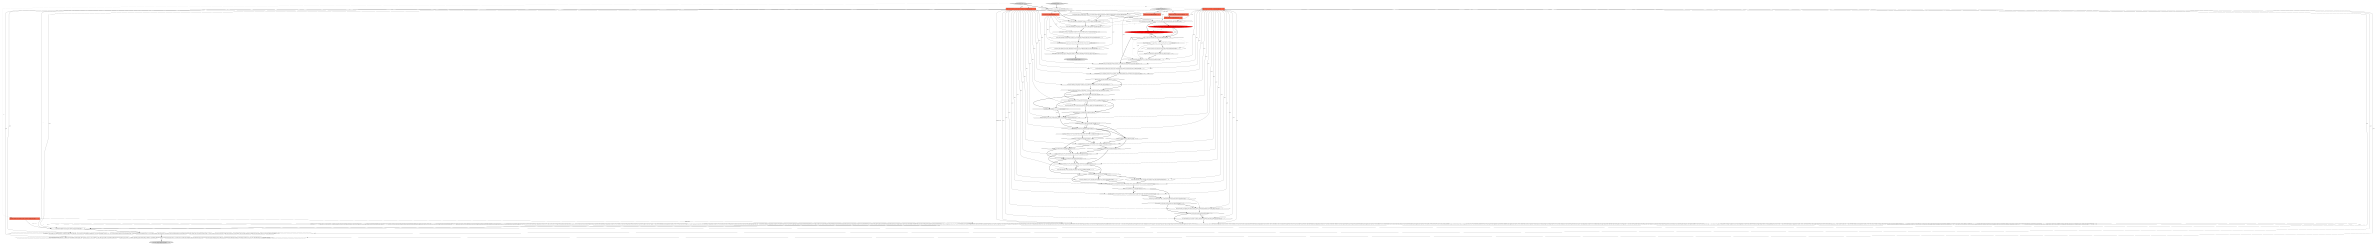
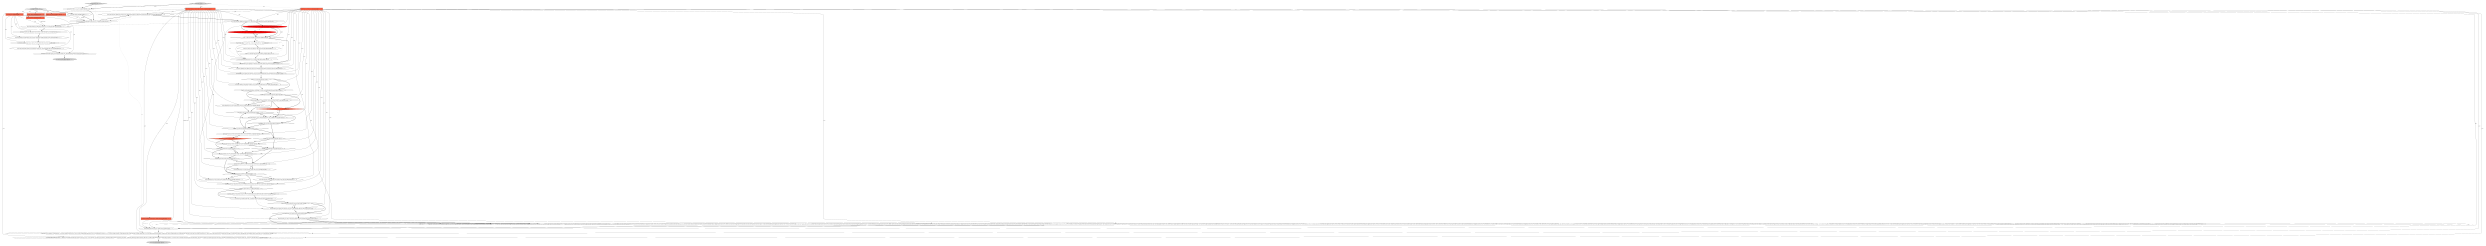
  digraph {
    fontname=Montserrat
    node [fillcolor=white fontname=Montserrat shape=ellipse style=filled]
    edge [fontname=Montserrat style=bold]
    n1 [label="dataSource.hasSharedVirtualModel()@@@36@@@['1', '1', '0']" shape=diamond]
    n2 [label="JSONUtils.field(json,\"virtual-model-id\",dataSource.getVirtualModel().getId())@@@37@@@['1', '1', '0']"]
    n3 [label="{DBPConnectionConfiguration connectionInfo = dataSource.getConnectionConfiguration()json.name(\"configuration\")json.beginObject()JSONUtils.fieldNE(json,RegistryConstants.ATTR_HOST,connectionInfo.getHostName())JSONUtils.fieldNE(json,RegistryConstants.ATTR_PORT,connectionInfo.getHostPort())JSONUtils.fieldNE(json,RegistryConstants.ATTR_SERVER,connectionInfo.getServerName())JSONUtils.fieldNE(json,RegistryConstants.ATTR_DATABASE,connectionInfo.getDatabaseName())JSONUtils.fieldNE(json,RegistryConstants.ATTR_URL,connectionInfo.getUrl())saveSecuredCredentials(dataSource,null,null,new SecureCredentials(dataSource))JSONUtils.fieldNE(json,RegistryConstants.ATTR_HOME,connectionInfo.getClientHomeId())if (connectionInfo.getConnectionType() != null) {JSONUtils.field(json,RegistryConstants.ATTR_TYPE,connectionInfo.getConnectionType().getId())}JSONUtils.fieldNE(json,RegistryConstants.ATTR_COLOR,connectionInfo.getConnectionColor())if (connectionInfo.getKeepAliveInterval() > 0) {JSONUtils.field(json,RegistryConstants.ATTR_KEEP_ALIVE,connectionInfo.getKeepAliveInterval())}JSONUtils.fieldNE(json,\"config-profile\",connectionInfo.getConfigProfileName())JSONUtils.serializeProperties(json,RegistryConstants.TAG_PROPERTIES,connectionInfo.getProperties())JSONUtils.serializeProperties(json,RegistryConstants.TAG_PROVIDER_PROPERTIES,connectionInfo.getProviderProperties())JSONUtils.fieldNE(json,RegistryConstants.ATTR_AUTH_MODEL,connectionInfo.getAuthModelId())JSONUtils.serializeProperties(json,\"auth-properties\",connectionInfo.getAuthProperties())if (!ArrayUtils.isEmpty(connectionInfo.getDeclaredEvents())) {json.name(RegistryConstants.TAG_EVENTS)json.beginObject()for (DBPConnectionEventType eventType : connectionInfo.getDeclaredEvents()){DBRShellCommand command = connectionInfo.getEvent(eventType)if (!command.isEnabled()) {continue}json.name(eventType.name())json.beginObject()JSONUtils.field(json,RegistryConstants.ATTR_ENABLED,command.isEnabled())JSONUtils.field(json,RegistryConstants.ATTR_SHOW_PANEL,command.isShowProcessPanel())JSONUtils.field(json,RegistryConstants.ATTR_WAIT_PROCESS,command.isWaitProcessFinish())if (command.isWaitProcessFinish()) {JSONUtils.field(json,RegistryConstants.ATTR_WAIT_PROCESS_TIMEOUT,command.getWaitProcessTimeoutMs())}JSONUtils.field(json,RegistryConstants.ATTR_TERMINATE_AT_DISCONNECT,command.isTerminateAtDisconnect())JSONUtils.field(json,RegistryConstants.ATTR_PAUSE_AFTER_EXECUTE,command.getPauseAfterExecute())JSONUtils.fieldNE(json,RegistryConstants.ATTR_WORKING_DIRECTORY,command.getWorkingDirectory())JSONUtils.fieldNE(json,RegistryConstants.ATTR_COMMAND,command.getCommand())json.endObject()}json.endObject()}if (!CommonUtils.isEmpty(connectionInfo.getHandlers())) {json.name(RegistryConstants.TAG_HANDLERS)json.beginObject()for (DBWHandlerConfiguration configuration : connectionInfo.getHandlers()){if (configuration.isEnabled()) {saveNetworkHandlerConfiguration(json,dataSource,null,configuration)}}json.endObject()}{DBPConnectionBootstrap bootstrap = connectionInfo.getBootstrap()if (bootstrap.hasData()) {json.name(RegistryConstants.TAG_BOOTSTRAP)json.beginObject()if (bootstrap.getDefaultAutoCommit() != null) {JSONUtils.field(json,RegistryConstants.ATTR_AUTOCOMMIT,bootstrap.getDefaultAutoCommit())}if (bootstrap.getDefaultTransactionIsolation() != null) {JSONUtils.field(json,RegistryConstants.ATTR_TXN_ISOLATION,bootstrap.getDefaultTransactionIsolation())}JSONUtils.fieldNE(json,RegistryConstants.ATTR_DEFAULT_CATALOG,bootstrap.getDefaultCatalogName())JSONUtils.fieldNE(json,RegistryConstants.ATTR_DEFAULT_SCHEMA,bootstrap.getDefaultSchemaName())if (bootstrap.isIgnoreErrors()) {JSONUtils.field(json,RegistryConstants.ATTR_IGNORE_ERRORS,true)}JSONUtils.serializeStringList(json,RegistryConstants.TAG_QUERY,bootstrap.getInitQueries())json.endObject()}}json.endObject()}@@@39@@@['1', '1', '0']"]
    n4 [label="serializeModifyPermissions(json,dataSource)@@@118@@@['1', '1', '0']"]
    n5 [label="navSettings.isShowOnlyEntities()@@@23@@@['1', '1', '0']" shape=diamond]
    n6 [label="JSONUtils.field(json,ATTR_NAVIGATOR_SHOW_ONLY_ENTITIES,true)@@@23@@@['0', '1', '0']"]
    n7 [label="navSettings.isHideFolders()@@@24@@@['1', '0', '0']" shape=diamond]
-   n8 [label="navSettings.isHideFolders()@@@24@@@['0', '1', '0']" shape=diamond]
+   n8 [fillcolor=tomato label="navSettings.isHideFolders()@@@24@@@['0', '1', '0']" shape=diamond]
    n9 [label="JSONUtils.field(json,ATTR_NAVIGATOR_HIDE_FOLDERS,true)@@@24@@@['1', '1', '0']"]
    n10 [label="navSettings.isHideSchemas()@@@25@@@['1', '0', '0']" shape=diamond]
    n11 [label="navSettings.isHideSchemas()@@@25@@@['0', '1', '0']" shape=diamond]
    n12 [label="JSONUtils.field(json,RegistryConstants.ATTR_PROVIDER,dataSource.getDriver().getProviderDescriptor().getId())@@@5@@@['1', '1', '0']"]
    n13 [label="JSONUtils.field(json,RegistryConstants.ATTR_DRIVER,dataSource.getDriver().getId())@@@6@@@['1', '1', '0']"]
    n14 [label="JSONUtils.fieldNE(json,RegistryConstants.ATTR_ID,objectID)@@@4@@@['1', '1', '1']"]
    n15 [label="JSONUtils.fieldNE(json,RegistryConstants.ATTR_TYPE,typeName)@@@5@@@['0', '0', '1']"]
    n16 [fillcolor=red label="DBPDataSourceOrigin origin = dataSource.getOrigin()@@@7@@@['1', '0', '0']"]
    n17 [fillcolor=red label="DBPDataSourceOrigin origin = dataSource.getOriginSource()@@@7@@@['0', '1', '0']"]
    n18 [label="navSettings.isMergeEntities()@@@27@@@['1', '1', '0']" shape=diamond]
    n19 [label="JSONUtils.field(json,ATTR_NAVIGATOR_MERGE_ENTITIES,true)@@@27@@@['1', '0', '0']"]
    n20 [label="JSONUtils.field(json,ATTR_NAVIGATOR_MERGE_ENTITIES,true)@@@27@@@['0', '1', '0']"]
    n21 [label="JSONUtils.field(json,RegistryConstants.ATTR_READ_ONLY,dataSource.isConnectionReadOnly())@@@28@@@['1', '1', '0']"]
    n22 [label="dataSource.getFolder() != null@@@29@@@['1', '1', '0']" shape=diamond]
    n23 [label="Map<String,Object> originProps = new LinkedHashMap<>()@@@9@@@['1', '1', '0']"]
    n24 [label="JSONUtils.serializeProperties(json,TAG_ORIGIN,originProps)@@@12@@@['1', '1', '0']"]
    n25 [label="originProps.put(ATTR_ORIGIN_TYPE,origin.getType())@@@10@@@['1', '1', '0']"]
    n26 [label="JSONUtils.field(json,RegistryConstants.ATTR_NAME,dataSource.getName())@@@14@@@['1', '1', '0']"]
    n27 [label="originProps.putAll(origin.getConfiguration())@@@11@@@['1', '1', '0']"]
    n28 [fillcolor=tomato label="@NotNull JsonWriter json@@@2@@@['0', '1', '0']" shape=box]
    n29 [label="JSONUtils.fieldNE(json,RegistryConstants.TAG_DESCRIPTION,dataSource.getDescription())@@@15@@@['1', '1', '0']"]
    n30 [label="JSONUtils.field(json,ATTR_NAVIGATOR_SHOW_UTIL_OBJECTS,true)@@@22@@@['1', '1', '0']"]
    n31 [label="JSONUtils.field(json,ATTR_NAVIGATOR_HIDE_SCHEMAS,true)@@@25@@@['1', '1', '0']"]
    n32 [label="JSONUtils.field(json,RegistryConstants.ATTR_TEMPLATE,dataSource.isTemplate())@@@18@@@['1', '1', '0']"]
    n33 [label="JSONUtils.field(json,ATTR_NAVIGATOR_SHOW_SYSTEM_OBJECTS,true)@@@21@@@['1', '1', '0']"]
    n34 [label="JSONUtils.field(json,RegistryConstants.ATTR_FOLDER,dataSource.getFolder().getFolderPath())@@@30@@@['1', '1', '0']"]
    n35 [label="JSONUtils.field(json,RegistryConstants.ATTR_LOCK_PASSWORD,lockPasswordHash)@@@34@@@['1', '1', '0']"]
    n36 [label="JSONUtils.field(json,RegistryConstants.ATTR_SAVE_PASSWORD,dataSource.isSavePassword())@@@16@@@['1', '1', '0']"]
    n37 [label="{Collection<FilterMapping> filterMappings = dataSource.getObjectFilters()if (!CommonUtils.isEmpty(filterMappings)) {json.name(RegistryConstants.TAG_FILTERS)json.beginArray()for (FilterMapping filter : filterMappings){if (filter.defaultFilter != null && !filter.defaultFilter.isEmpty()) {saveObjectFiler(json,filter.typeName,null,filter.defaultFilter)}for (Map.Entry<String,DBSObjectFilter> cf : filter.customFilters.entrySet()){if (!cf.getValue().isEmpty()) {saveObjectFiler(json,filter.typeName,cf.getKey(),cf.getValue())}}}json.endArray()}}@@@119@@@['1', '1', '0']"]
    n38 [label="JSONUtils.field(json,ATTR_NAVIGATOR_HIDE_VIRTUAL,true)@@@26@@@['1', '1', '0']"]
    n39 [label="{SimplePreferenceStore prefStore = dataSource.getPreferenceStore()Map<String,String> props = new TreeMap<>()for (String propName : prefStore.preferenceNames()){String propValue = prefStore.getString(propName)String defValue = prefStore.getDefaultString(propName)if (propValue != null && !CommonUtils.equalObjects(propValue,defValue)) {props.put(propName,propValue)}}if (!props.isEmpty()) {JSONUtils.serializeProperties(json,RegistryConstants.TAG_CUSTOM_PROPERTIES,props)}}@@@137@@@['1', '1', '0']"]
    n40 [label="navSettings.isShowOnlyEntities()@@@23@@@['1', '0', '0']" shape=diamond]
    n41 [label="navSettings.isHideVirtualModel()@@@26@@@['0', '1', '0']" shape=diamond]
    n42 [label="DataSourceNavigatorSettings navSettings = dataSource.getNavigatorSettings()@@@20@@@['1', '1', '0']"]
    n43 [label="JSONUtils.field(json,ATTR_NAVIGATOR_SHOW_SYSTEM_OBJECTS,true)@@@21@@@['1', '0', '0']"]
-   n44 [label="navSettings.isShowUtilityObjects()@@@22@@@['0', '1', '0']" shape=diamond]
+   n44 [fillcolor=tomato label="navSettings.isShowUtilityObjects()@@@22@@@['0', '1', '0']" shape=diamond]
    n45 [label="navSettings.isShowUtilityObjects()@@@22@@@['1', '0', '0']" shape=diamond]
    n46 [label="final String lockPasswordHash = dataSource.getLockPasswordHash()@@@32@@@['1', '1', '0']"]
    n47 [label="dataSource.isTemplate()@@@17@@@['1', '1', '0']" shape=diamond]
    n48 [label="JSONUtils.field(json,ATTR_NAVIGATOR_HIDE_VIRTUAL,true)@@@26@@@['1', '0', '0']"]
    n49 [fillcolor=lightgray label="json.endObject()@@@151@@@['1', '1', '0']"]
    n50 [fillcolor=tomato label="@NotNull DataSourceDescriptor dataSource@@@2@@@['1', '1', '0']" shape=box]
    n51 [label="json.name(dataSource.getId())@@@3@@@['1', '1', '0']"]
    n52 [fillcolor=lightgray label="json.endObject()@@@11@@@['0', '0', '1']"]
    n53 [fillcolor=tomato label="String objectID@@@2@@@['0', '0', '1']" shape=box]
    n54 [label="navSettings.isShowSystemObjects()@@@21@@@['0', '1', '0']" shape=diamond]
    n55 [fillcolor=lightgray label="saveDataSource['0', '1', '0']" shape=diamond]
    n56 [fillcolor=lightgray label="saveDataSource['1', '0', '0']" shape=diamond]
    n57 [fillcolor=tomato label="@NotNull DataSourceDescriptor dataSource@@@2@@@['1', '0', '0']" shape=box]
    n58 [label="JSONUtils.serializeStringList(json,RegistryConstants.TAG_INCLUDE,filter.getInclude())@@@9@@@['0', '0', '1']"]
    n59 [label="JSONUtils.serializeStringList(json,RegistryConstants.TAG_EXCLUDE,filter.getExclude())@@@10@@@['0', '0', '1']"]
    n60 [label="JSONUtils.field(json,RegistryConstants.ATTR_ENABLED,filter.isEnabled())@@@8@@@['0', '0', '1']"]
    n61 [fillcolor=lightgray label="saveObjectFiler['0', '0', '1']" shape=diamond]
    n62 [fillcolor=tomato label="DBSObjectFilter filter@@@2@@@['0', '0', '1']" shape=box]
+   n63 [label="json.beginObject()@@@3@@@['0', '0', '1']"]
    n64 [fillcolor=tomato label="JsonWriter json@@@2@@@['0', '0', '1']" shape=box]
    n65 [fillcolor=tomato label="String typeName@@@2@@@['0', '0', '1']" shape=box]
    n66 [label="JSONUtils.fieldNE(json,RegistryConstants.ATTR_NAME,filter.getName())@@@6@@@['0', '0', '1']"]
    n67 [label="JSONUtils.fieldNE(json,RegistryConstants.ATTR_DESCRIPTION,filter.getDescription())@@@7@@@['0', '0', '1']"]
    n68 [label="origin != DataSourceOriginLocal.INSTANCE@@@8@@@['1', '1', '0']" shape=diamond]
    n69 [label="!CommonUtils.isEmpty(lockPasswordHash)@@@33@@@['1', '1', '0']" shape=diamond]
    n1 -> n2
    n1 -> n2 [label=true style=dotted]
    n1 -> n3
    n2 -> n3
    n3 -> n4
    n4 -> n37
    n5 -> n6 [label=true style=dotted]
    n5 -> n6
    n5 -> n7
-   n5 -> n8
+   n5 -> n45
    n6 -> n8
    n7 -> n9
    n7 -> n9 [label=true style=dotted]
    n7 -> n10
    n8 -> n9 [label=true style=dotted]
    n8 -> n9
    n8 -> n11
    n9 -> n10
    n9 -> n11
    n10 -> n31
    n10 -> n31 [label=true style=dotted]
    n10 -> n38
    n11 -> n31 [label=true style=dotted]
    n11 -> n31
    n11 -> n41
    n12 -> n13
    n12 -> n14 [label=0 style=dashed]
    n13 -> n15 [label=0 style=dashed]
    n13 -> n16
    n13 -> n17
    n14 -> n12
    n14 -> n15
    n15 -> n66
    n16 -> n17 [label=0 style=dashed]
    n16 -> n68 [label=origin style=solid]
    n16 -> n68
    n17 -> n68
    n17 -> n68 [label=origin style=solid]
    n18 -> n19 [label=true style=dotted]
    n18 -> n19
    n18 -> n20
    n18 -> n20 [label=true style=dotted]
    n18 -> n21
    n19 -> n21
    n20 -> n21
    n21 -> n22
    n22 -> n34
    n22 -> n34 [label=true style=dotted]
    n22 -> n46
    n23 -> n24 [label=originProps style=solid]
    n23 -> n25
    n24 -> n26
    n25 -> n27
    n26 -> n29
    n27 -> n24
    n28 -> n2 [label=json style=solid]
    n28 -> n3 [label=json style=solid]
    n28 -> n4 [label=json style=solid]
    n28 -> n6 [label=json style=solid]
    n28 -> n9 [label=json style=solid]
    n28 -> n12 [label=json style=solid]
    n28 -> n13 [label=json style=solid]
    n28 -> n20 [label=json style=solid]
    n28 -> n21 [label=json style=solid]
    n28 -> n24 [label=json style=solid]
    n28 -> n26 [label=json style=solid]
    n28 -> n29 [label=json style=solid]
    n28 -> n30 [label=json style=solid]
    n28 -> n31 [label=json style=solid]
    n28 -> n32 [label=json style=solid]
    n28 -> n33 [label=json style=solid]
    n28 -> n34 [label=json style=solid]
    n28 -> n35 [label=json style=solid]
    n28 -> n36 [label=json style=solid]
    n28 -> n37 [label=json style=solid]
    n28 -> n38 [label=json style=solid]
    n28 -> n39 [label=json style=solid]
    n29 -> n36
    n30 -> n5
    n30 -> n40
    n31 -> n38
    n31 -> n41
    n32 -> n42
    n33 -> n43
    n33 -> n43 [label=true style=dotted]
    n33 -> n44
    n33 -> n45
    n34 -> n46
    n35 -> n1
    n36 -> n47
    n37 -> n39
    n38 -> n18
    n38 -> n48
    n38 -> n48 [label=true style=dotted]
    n39 -> n49
    n40 -> n5 [label=true style=dotted]
    n40 -> n5
    n40 -> n7
    n41 -> n18
    n41 -> n38
    n41 -> n38 [label=true style=dotted]
    n42 -> n33
    n42 -> n54
    n43 -> n45
    n44 -> n30
    n44 -> n30 [label=true style=dotted]
    n45 -> n30 [label=true style=dotted]
    n45 -> n30
    n45 -> n40
    n46 -> n35 [label=lockPasswordHash style=solid]
    n46 -> n69
    n47 -> n32 [label=true style=dotted]
    n47 -> n32
    n47 -> n42
    n48 -> n18
    n50 -> n2 [label=json style=solid]
    n50 -> n3 [label=json style=solid]
    n50 -> n3 [label=dataSource style=solid]
    n50 -> n4 [label=dataSource style=solid]
    n50 -> n4 [label=json style=solid]
    n50 -> n5 [label=json style=solid]
    n50 -> n9 [label=json style=solid]
    n50 -> n12 [label=json style=solid]
    n50 -> n13 [label=json style=solid]
    n50 -> n19 [label=json style=solid]
    n50 -> n21 [label=json style=solid]
    n50 -> n24 [label=json style=solid]
    n50 -> n26 [label=json style=solid]
    n50 -> n29 [label=json style=solid]
    n50 -> n30 [label=json style=solid]
    n50 -> n31 [label=json style=solid]
    n50 -> n32 [label=json style=solid]
    n50 -> n34 [label=json style=solid]
    n50 -> n35 [label=json style=solid]
    n50 -> n36 [label=json style=solid]
    n50 -> n37 [label=json style=solid]
    n50 -> n39 [label=json style=solid]
    n50 -> n43 [label=json style=solid]
    n50 -> n48 [label=json style=solid]
    n51 -> n14
    n53 -> n14 [label=objectID style=solid]
    n54 -> n33
    n54 -> n33 [label=true style=dotted]
    n54 -> n44
    n55 -> n28 [label=true style=dotted]
    n55 -> n50 [label=true style=dotted]
    n55 -> n51
    n56 -> n50 [label=true style=dotted]
    n56 -> n51
    n56 -> n57 [label=true style=dotted]
    n57 -> n3 [label=dataSource style=solid]
    n57 -> n4 [label=dataSource style=solid]
    n58 -> n59
    n59 -> n52
    n60 -> n58
    n61 -> n53 [label=true style=dotted]
    n61 -> n62 [label=true style=dotted]
+   n61 -> n63
    n61 -> n64 [label=true style=dotted]
    n61 -> n65 [label=true style=dotted]
+   n63 -> n14
    n64 -> n14 [label=json style=solid]
    n64 -> n15 [label=json style=solid]
    n64 -> n58 [label=json style=solid]
    n64 -> n59 [label=json style=solid]
    n64 -> n60 [label=json style=solid]
    n64 -> n66 [label=json style=solid]
    n64 -> n67 [label=json style=solid]
    n65 -> n15 [label=typeName style=solid]
    n66 -> n67
    n67 -> n60
    n68 -> n23
    n68 -> n23 [label=true style=dotted]
    n68 -> n24 [label=true style=dotted]
    n68 -> n25 [label=true style=dotted]
    n68 -> n26
    n68 -> n27 [label=true style=dotted]
    n69 -> n1
    n69 -> n35 [label=true style=dotted]
    n69 -> n35
  }
